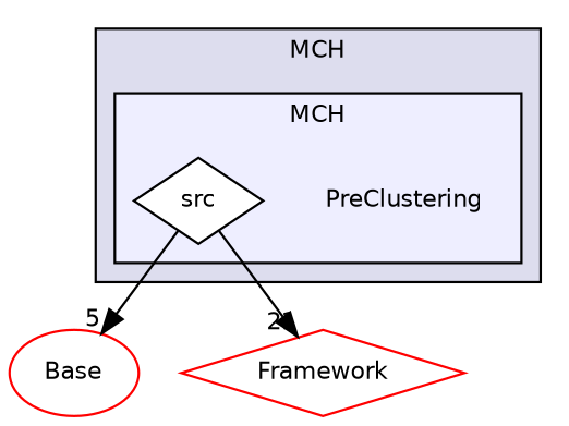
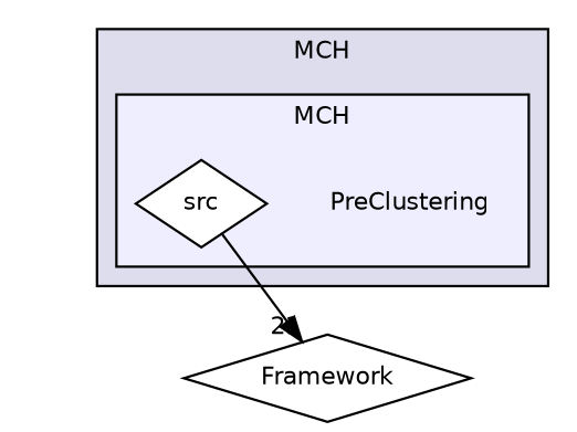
  digraph {
    compound=true
    node [fontname=Helvetica fontsize=10 shape=diamond color=red]
    edge [labeldistance=1.5 labelfontname=Helvetica labelfontsize=10]
    n1 [label=PreClustering shape=plaintext color=""]
    n2 [color=black fillcolor=white label=src style=filled]
-   n3 [label=Base shape=ellipse]
-   n4 [label=Framework]
+   n4 [color=black label=Framework]
    subgraph cluster_1 {
      bgcolor="#ddddee"
      fontname=Helvetica
      fontsize=10
      label=MCH
      pencolor=black
      subgraph cluster_2 {
        bgcolor="#eeeeff"
        fontname=Helvetica
        fontsize=10
        pencolor=black
        n1
        n2
      }
    }
-   n2 -> n3 [headlabel=5]
    n2 -> n4 [headlabel=21]
  }
